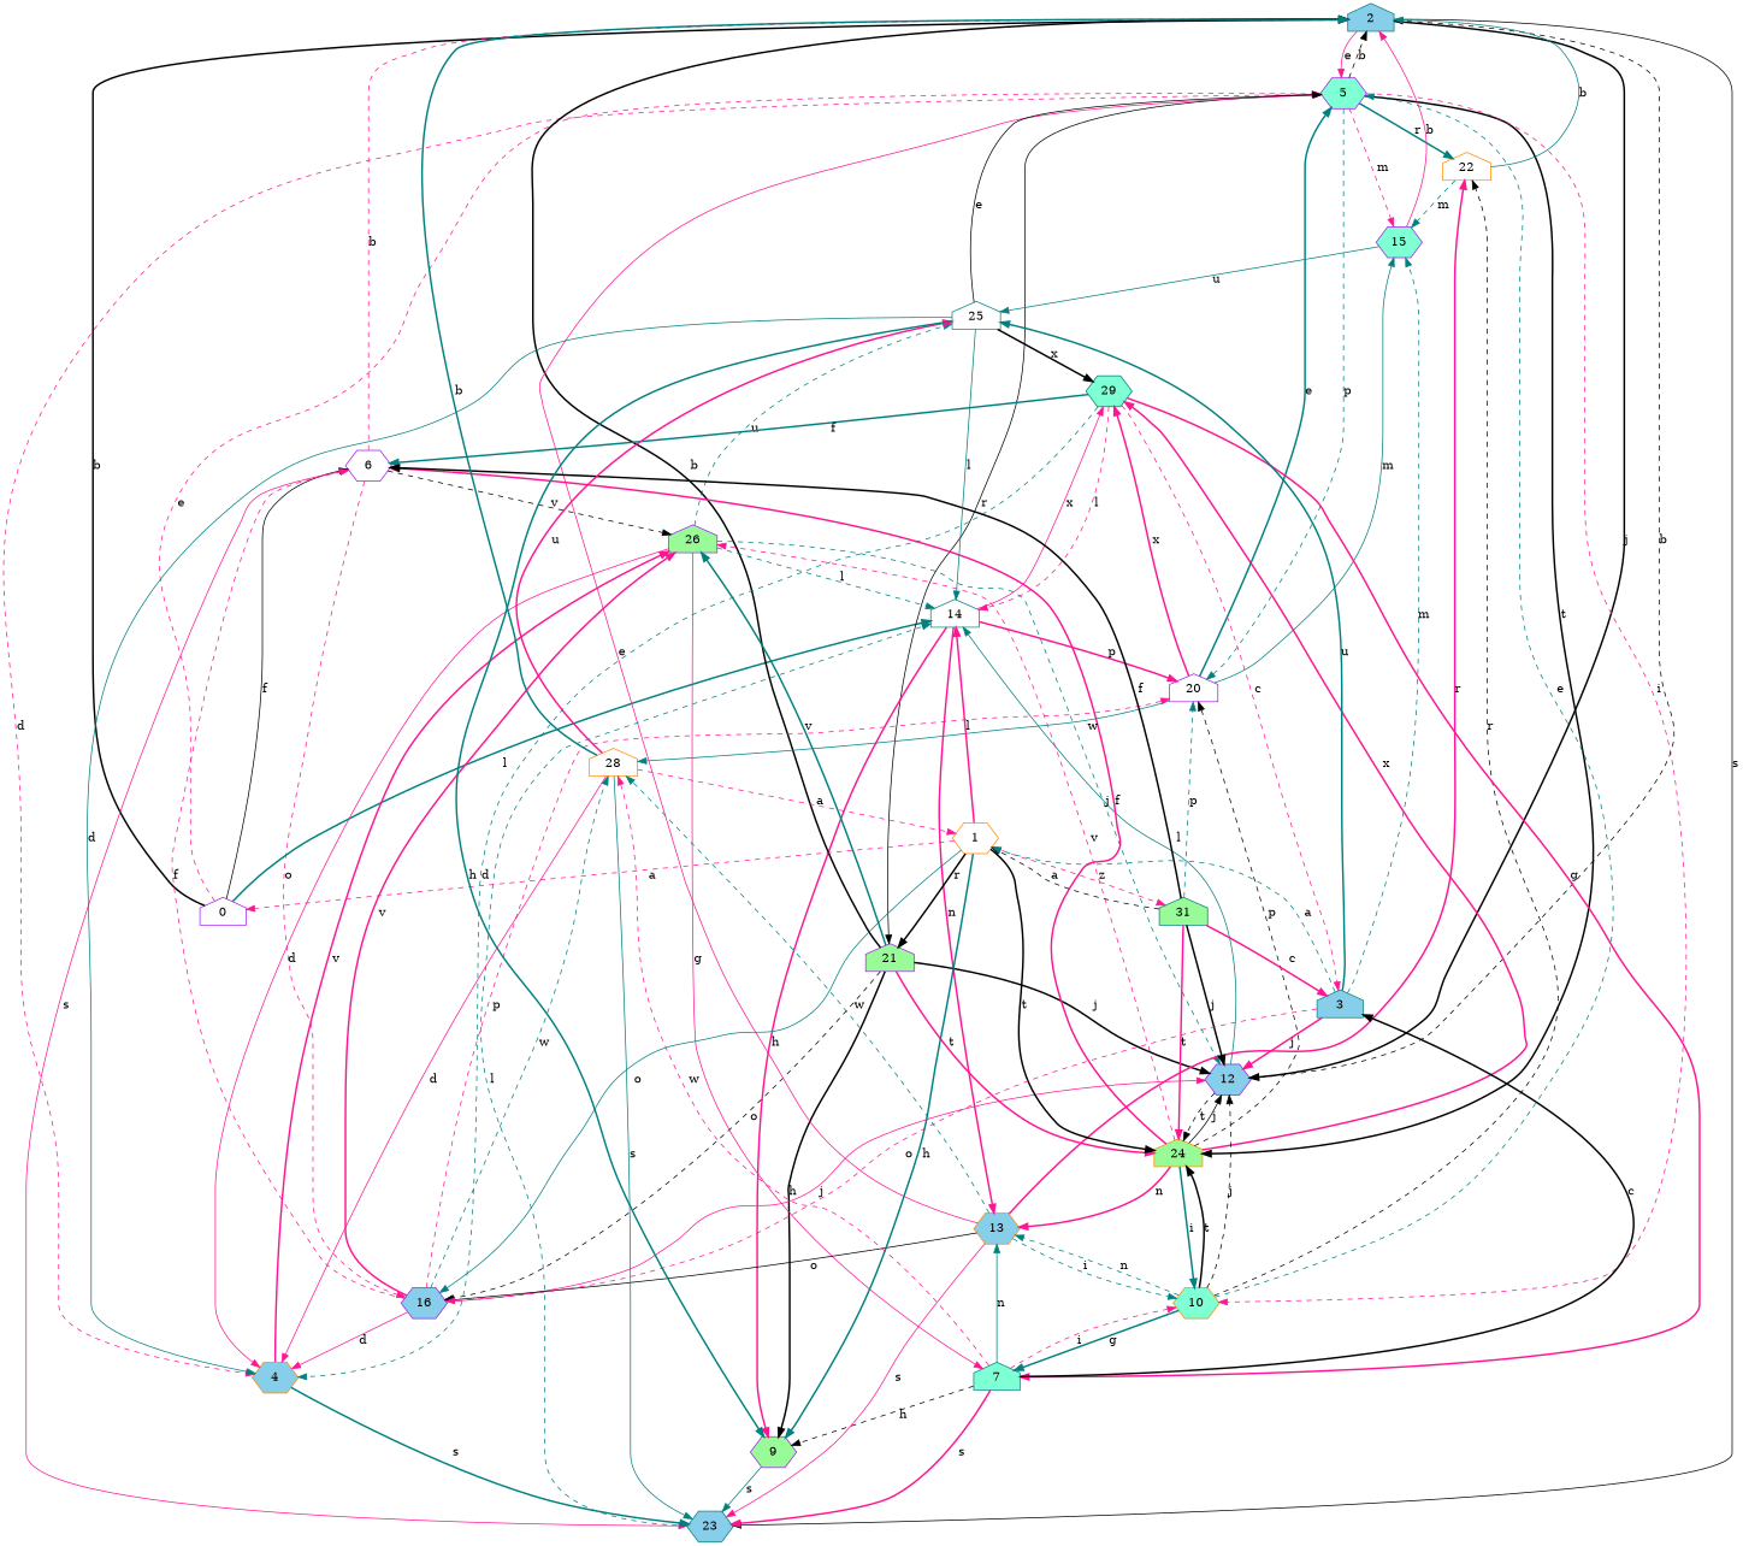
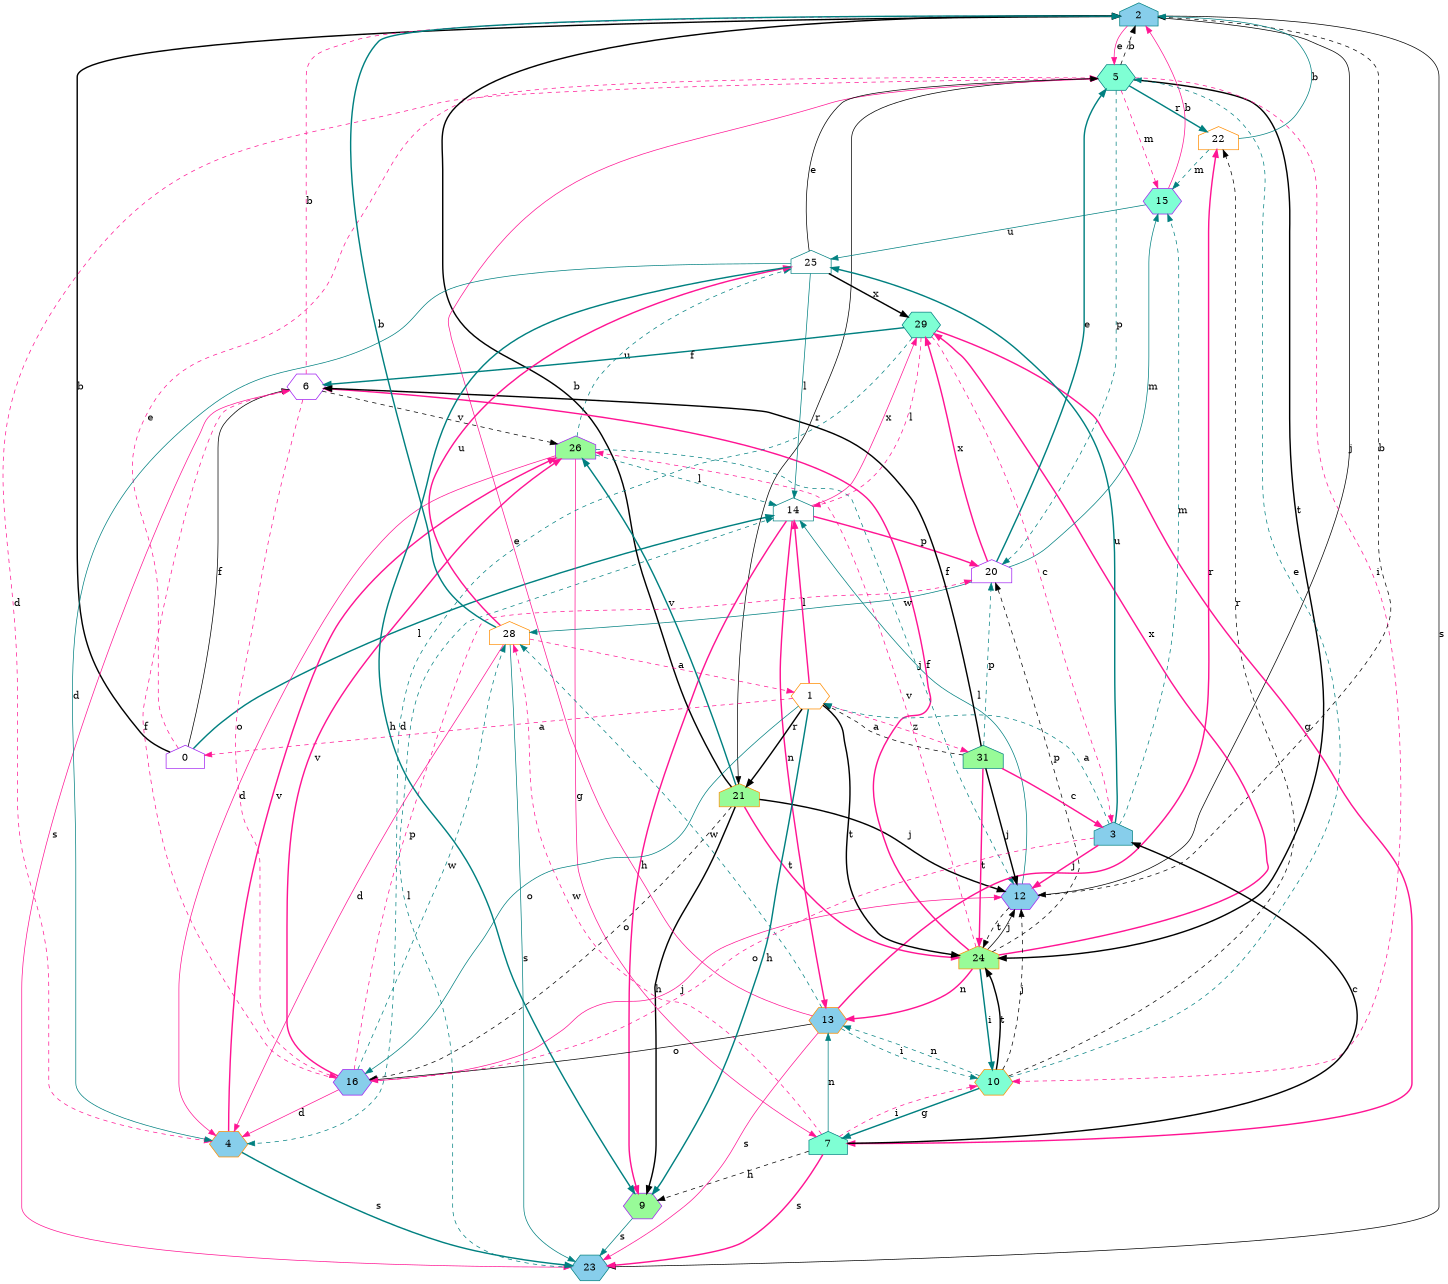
  strict digraph {
    node [color=purple fillcolor=white shape=house style=filled]
    edge [color=deeppink style=bold]
    2 [color=teal fillcolor=skyblue]
    0
-   5 [fillcolor=aquamarine shape=hexagon]
+   5 [color=teal fillcolor=aquamarine shape=hexagon]
    6 [shape=hexagon]
    14 [color=teal]
    12 [fillcolor=skyblue shape=hexagon]
    23 [color=teal fillcolor=skyblue shape=hexagon]
-   21 [fillcolor=palegreen]
+   21 [color=darkorange fillcolor=palegreen]
    24 [color=darkorange fillcolor=palegreen]
    15 [fillcolor=aquamarine shape=hexagon]
    4 [color=darkorange fillcolor=skyblue shape=hexagon]
    10 [color=darkorange fillcolor=aquamarine shape=hexagon]
    20
    22 [color=darkorange]
    n15 [fillcolor=skyblue label=16 shape=hexagon]
    26 [fillcolor=palegreen]
    9 [fillcolor=palegreen shape=hexagon]
    n18 [color=darkorange fillcolor=skyblue label=13 shape=hexagon]
    29 [color=teal fillcolor=aquamarine shape=hexagon]
    1 [color=darkorange shape=hexagon]
    31 [color=teal fillcolor=palegreen]
    28 [color=darkorange]
    3 [color=teal fillcolor=skyblue]
    25 [color=teal]
    7 [color=teal fillcolor=aquamarine]
    2 -> 5 [label=e style=solid]
-   2 -> 12 [color=black label=j]
+   2 -> 12 [color=black label=j style=solid]
    2 -> 23 [color=black label=s style=solid]
    0 -> 2 [color=black label=b]
    0 -> 5 [label=e style=dashed]
    0 -> 6 [color=black label=f style=solid]
    0 -> 14 [color=teal label=l]
    5 -> 2 [color=black label=b style=dashed]
    5 -> 21 [color=black label=r style=solid]
    5 -> 24 [color=black label=t]
    5 -> 15 [label=m style=dashed]
    5 -> 4 [label=d style=dashed]
    5 -> 10 [label=i style=dashed]
    5 -> 20 [color=teal label=p style=dashed]
    5 -> 22 [color=teal label=r]
    6 -> 2 [label=b style=dashed]
    6 -> 23 [label=s style=solid]
    6 -> n15 [label=o style=dashed]
    6 -> 26 [color=black label=v style=dashed]
    14 -> 20 [label=p]
    14 -> 9 [label=h]
    14 -> n18 [label=n]
    14 -> 29 [label=x style=solid]
    12 -> 2 [color=black label=b style=dashed]
    12 -> 14 [color=teal label=l style=solid]
    12 -> 24 [color=black label=t style=dashed]
    23 -> 14 [color=teal label=l style=dashed]
    21 -> 2 [color=black label=b]
    21 -> 12 [color=black label=j]
    21 -> 24 [label=t]
    21 -> n15 [color=black label=o style=dashed]
    21 -> 26 [color=teal label=v]
    21 -> 9 [color=black label=h]
    24 -> 6 [label=f]
    24 -> 12 [color=black label=j style=solid]
    24 -> 10 [color=teal label=i]
    24 -> 20 [color=black label=p style=dashed]
    24 -> 26 [label=v style=dashed]
    24 -> n18 [label=n]
    24 -> 29 [label=x]
    15 -> 2 [label=b style=solid]
    15 -> 25 [color=teal label=u style=solid]
    4 -> 23 [color=teal label=s]
    4 -> 26 [label=v]
    10 -> 5 [color=teal label=e style=dashed]
    10 -> 12 [color=black label=j style=dashed]
    10 -> 24 [color=black label=t]
    10 -> 22 [color=black label=r style=dashed]
    10 -> n18 [color=teal label=n style=dashed]
    10 -> 7 [color=teal label=g]
    20 -> 5 [color=teal label=e]
    20 -> 15 [color=teal label=m style=solid]
    20 -> 29 [label=x]
    20 -> 28 [color=teal label=w style=solid]
    22 -> 2 [color=teal label=b style=solid]
    22 -> 15 [color=teal label=m style=dashed]
    n15 -> 6 [label=f style=dashed]
    n15 -> 12 [label=j style=solid]
    n15 -> 4 [label=d style=solid]
    n15 -> 20 [label=p style=dashed]
    n15 -> 26 [label=v]
    n15 -> 28 [color=teal label=w style=dashed]
    26 -> 14 [color=teal label=l style=dashed]
    26 -> 12 [color=teal label=j style=dashed]
    26 -> 4 [label=d style=solid]
    26 -> 25 [color=teal label=u style=dashed]
    26 -> 7 [label=g style=solid]
    9 -> 23 [color=teal label=s style=solid]
    n18 -> 5 [label=e style=solid]
    n18 -> 23 [label=s style=solid]
    n18 -> 10 [color=teal label=i style=dashed]
    n18 -> 22 [label=r]
    n18 -> n15 [color=black label=o style=solid]
    n18 -> 28 [color=teal label=w style=dashed]
    29 -> 6 [color=teal label=f]
    29 -> 14 [label=l style=dashed]
    29 -> 4 [color=teal label=d style=dashed]
    29 -> 3 [label=c style=dashed]
    29 -> 7 [label=g]
    1 -> 0 [label=a style=dashed]
    1 -> 14 [label=l]
    1 -> 21 [color=black label=r]
    1 -> 24 [color=black label=t]
    1 -> n15 [color=teal label=o style=solid]
    1 -> 9 [color=teal label=h]
    1 -> 31 [label=z style=dashed]
    31 -> 6 [color=black label=f]
    31 -> 12 [color=black label=j]
    31 -> 24 [label=t]
    31 -> 20 [color=teal label=p style=dashed]
    31 -> 1 [color=black label=a style=dashed]
    31 -> 3 [label=c]
    28 -> 2 [color=teal label=b]
    28 -> 23 [color=teal label=s style=solid]
    28 -> 4 [label=d style=solid]
    28 -> 1 [label=a style=dashed]
    28 -> 25 [label=u]
    3 -> 12 [label=j]
    3 -> 15 [color=teal label=m style=dashed]
    3 -> n15 [label=o style=dashed]
    3 -> 1 [color=teal label=a style=dashed]
    3 -> 25 [color=teal label=u]
    25 -> 5 [color=black label=e style=solid]
    25 -> 14 [color=teal label=l style=solid]
    25 -> 4 [color=teal label=d style=solid]
    25 -> 9 [color=teal label=h]
    25 -> 29 [color=black label=x]
    7 -> 23 [label=s]
    7 -> 10 [label=i style=dashed]
    7 -> 9 [color=black label=h style=dashed]
    7 -> n18 [color=teal label=n style=solid]
    7 -> 28 [label=w style=dashed]
    7 -> 3 [color=black label=c]
  }
